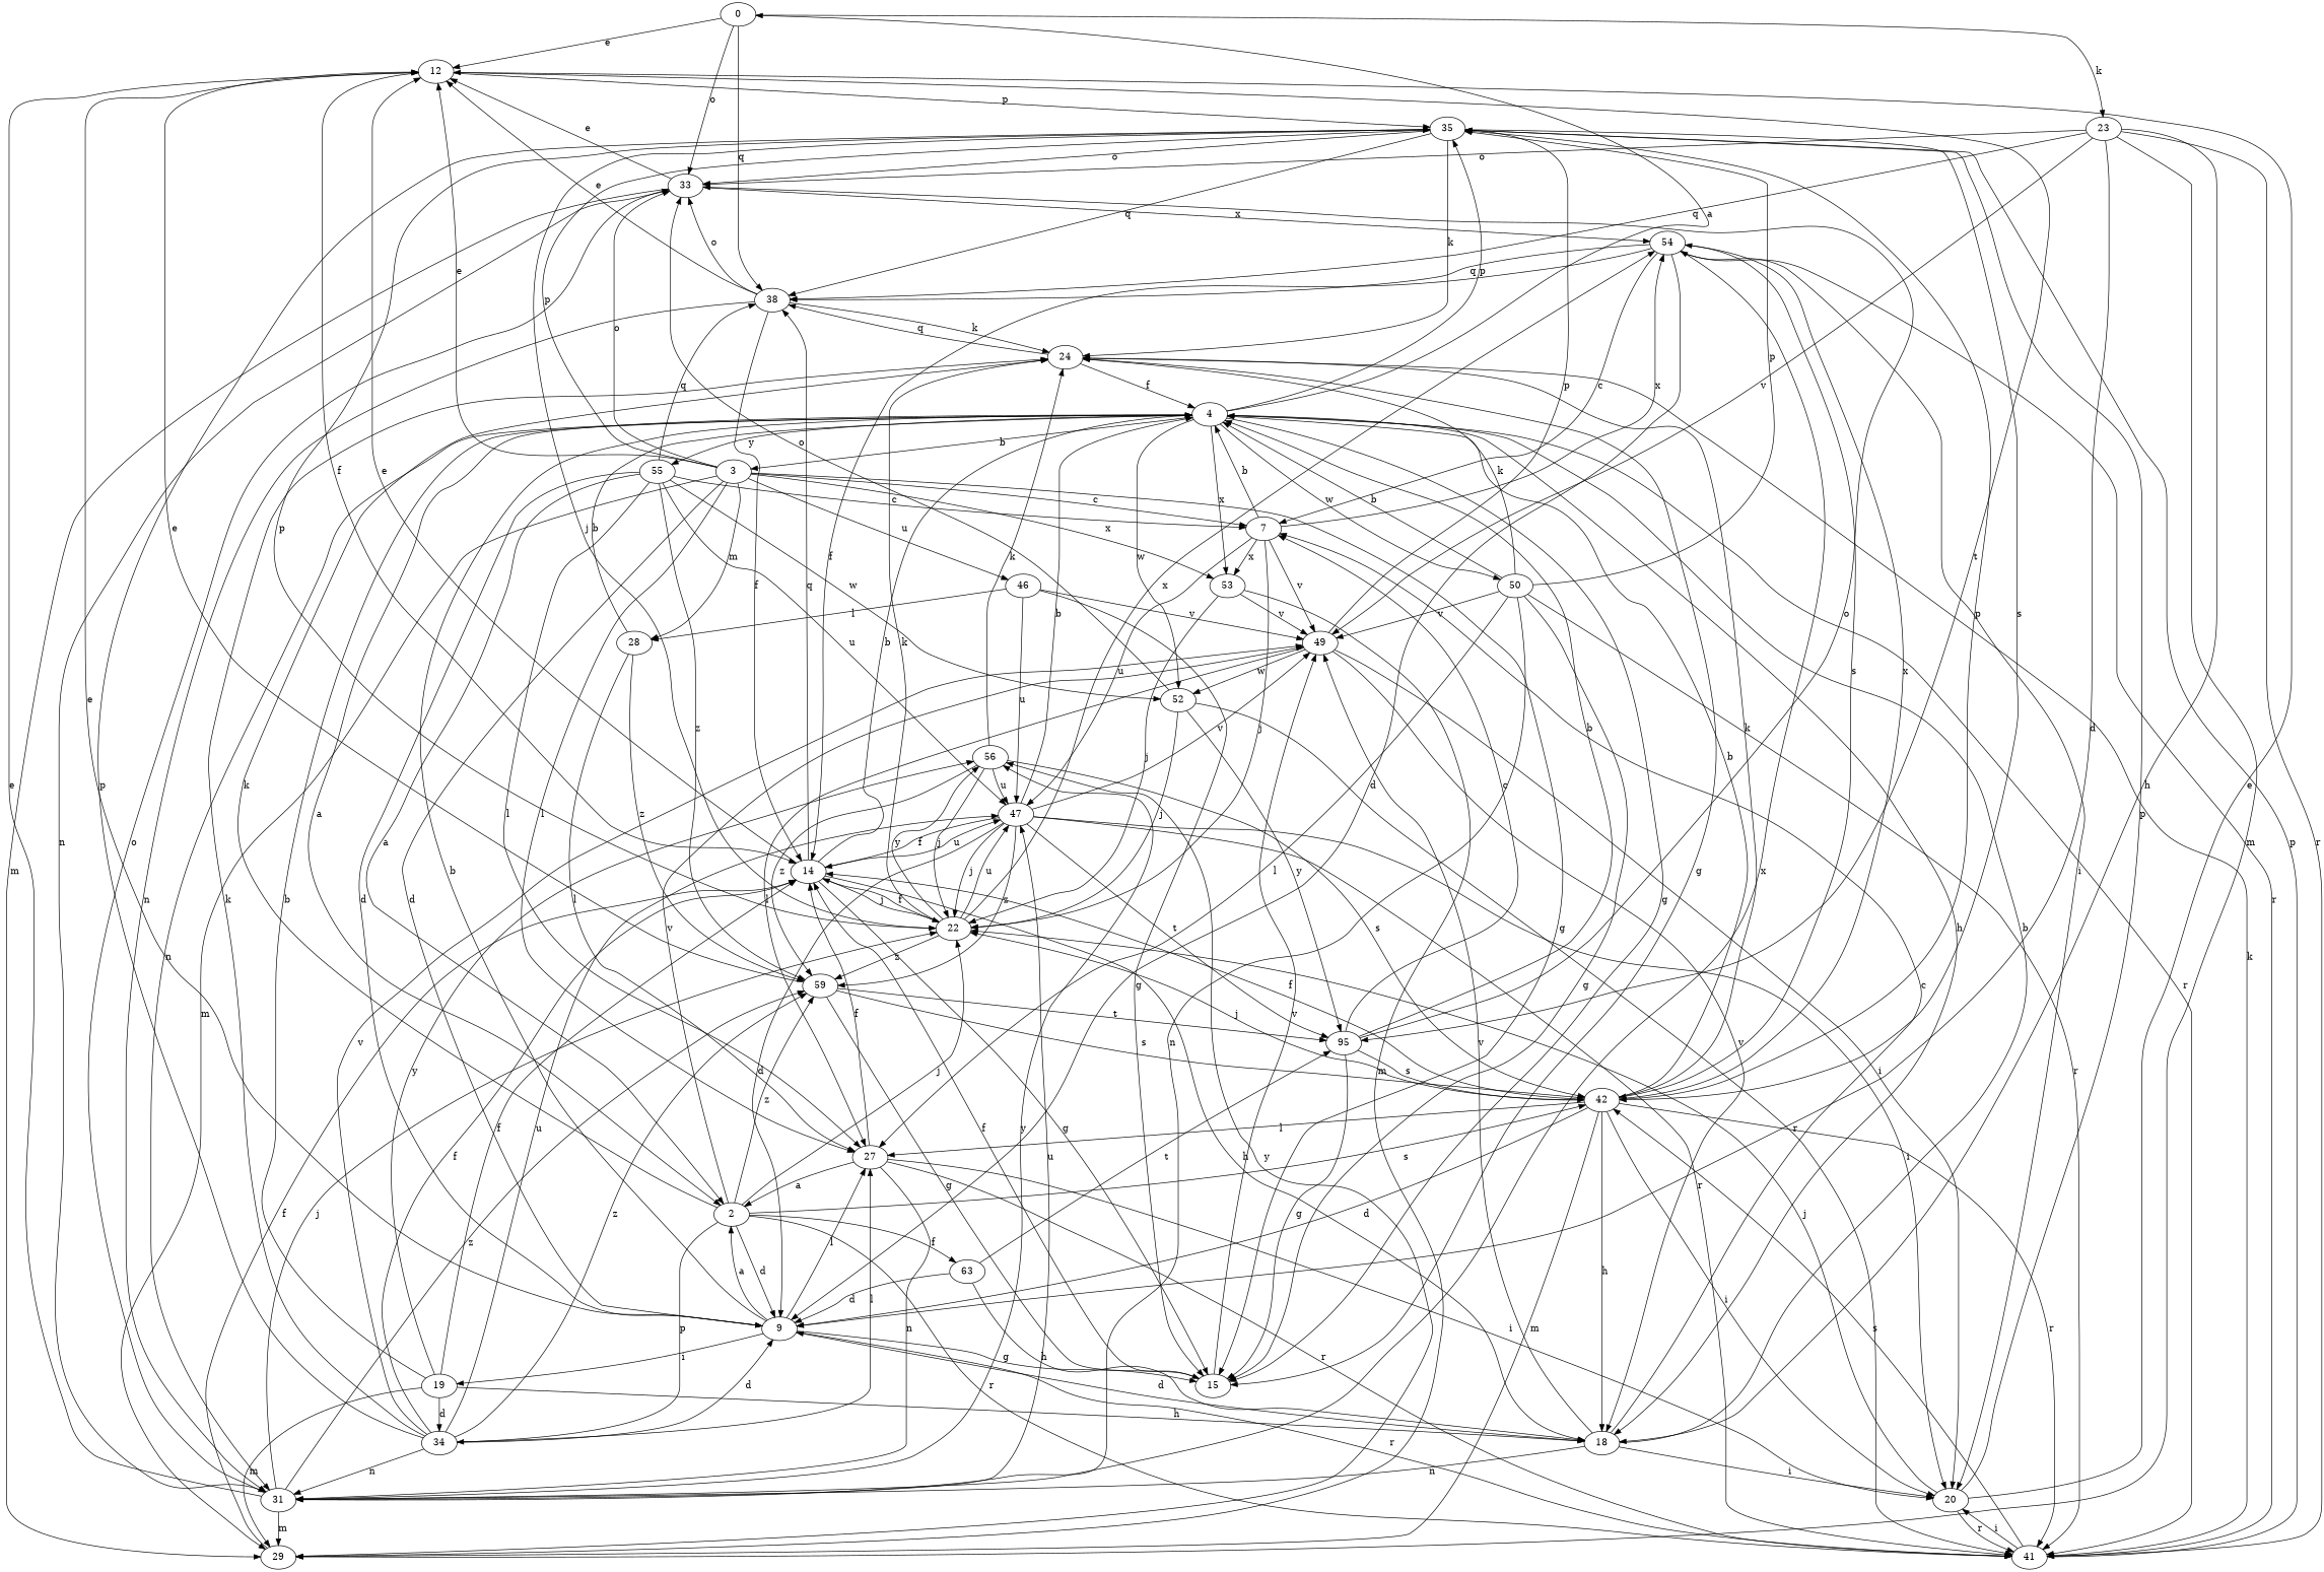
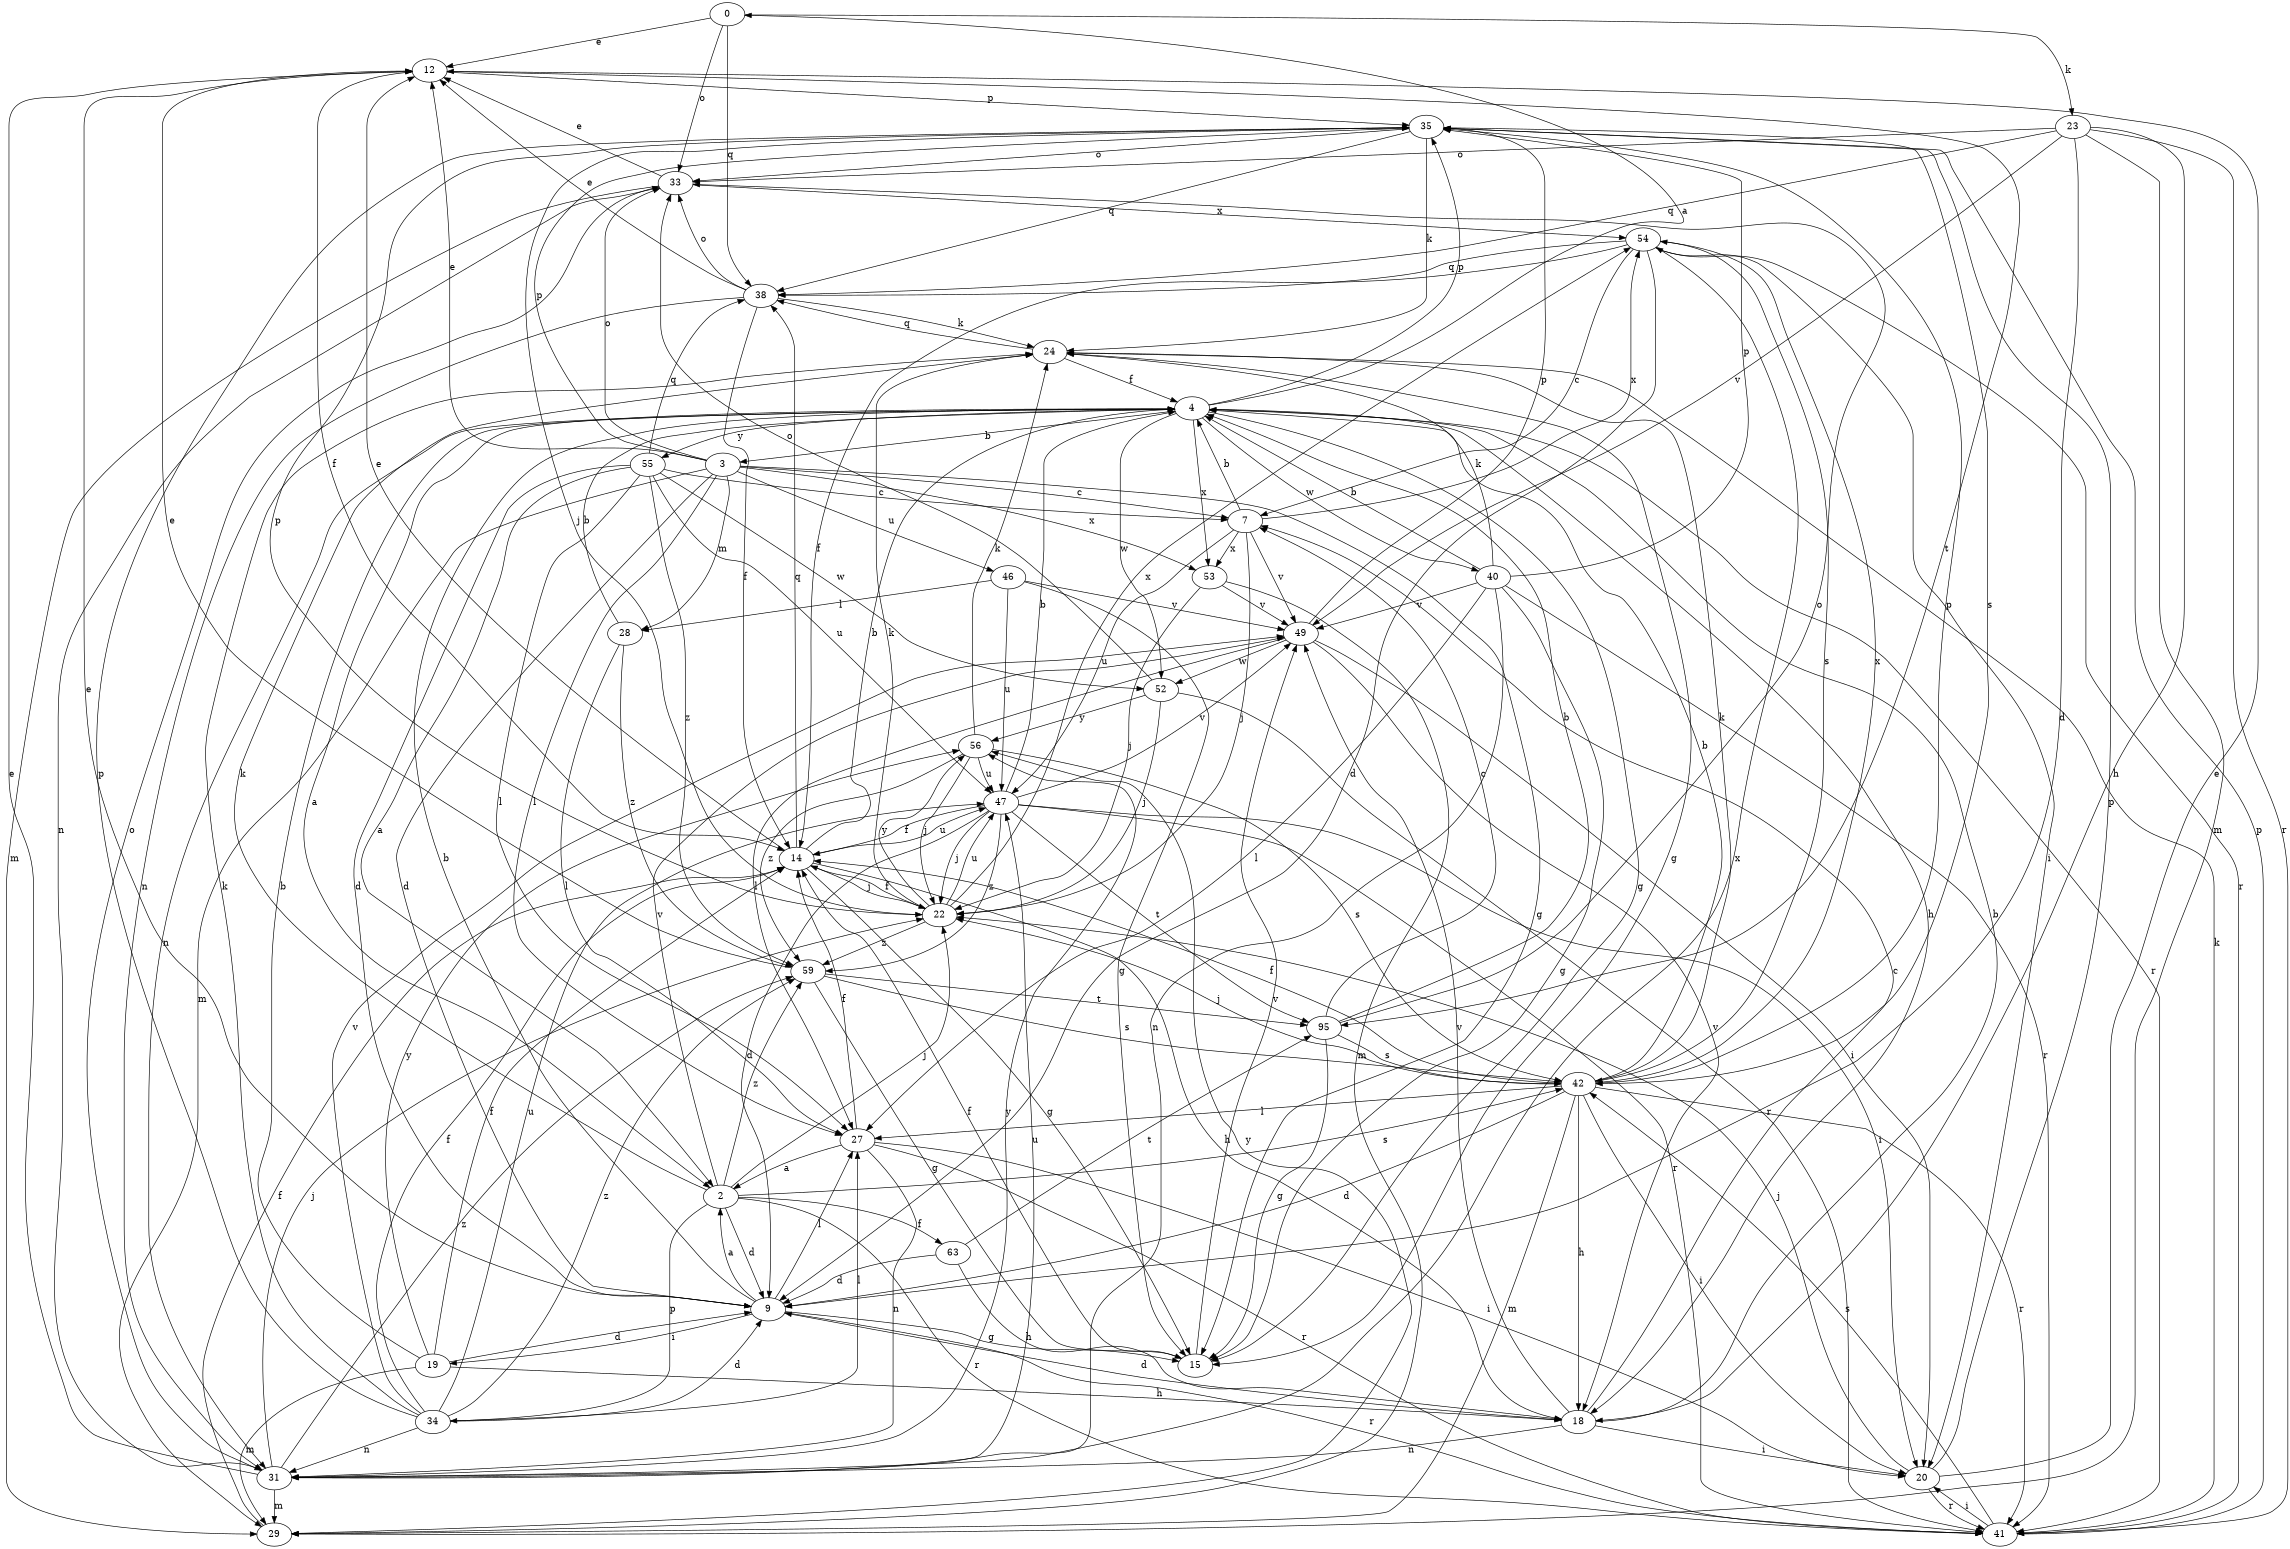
  strict digraph {
    0
    12
    23
    33
    38
    35
    14
    n8 [label=95]
    9
    41
    49
    29
    18
    31
    54
    24
    2
    n18 [label=63]
    22
    34
    42
    59
    15
    27
    4
    19
    47
    56
    20
    52
    3
    7
    28
    46
    53
-   50
+   50 [label=40]
    55
    0 -> 12 [label=e]
    0 -> 23 [label=k]
    0 -> 33 [label=o]
    0 -> 38 [label=q]
    12 -> 35 [label=p]
    12 -> 14 [label=f]
    12 -> n8 [label=t]
    23 -> 33 [label=o]
    23 -> 38 [label=q]
    23 -> 9 [label=d]
    23 -> 41 [label=r]
    23 -> 49 [label=v]
    23 -> 29 [label=m]
    23 -> 18 [label=h]
    33 -> 12 [label=e]
    33 -> 29 [label=m]
    33 -> 31 [label=n]
    33 -> 54 [label=x]
    38 -> 12 [label=e]
    38 -> 33 [label=o]
    38 -> 14 [label=f]
    38 -> 31 [label=n]
    38 -> 24 [label=k]
    35 -> 33 [label=o]
    35 -> 38 [label=q]
    35 -> 24 [label=k]
    35 -> 22 [label=j]
    35 -> 42 [label=s]
    14 -> 12 [label=e]
    14 -> 38 [label=q]
    14 -> 18 [label=h]
    14 -> 22 [label=j]
    14 -> 15 [label=g]
    14 -> 4 [label=b]
    14 -> 47 [label=u]
    n8 -> 33 [label=o]
    n8 -> 42 [label=s]
    n8 -> 15 [label=g]
    n8 -> 4 [label=b]
    n8 -> 7 [label=c]
    9 -> 12 [label=e]
    9 -> 41 [label=r]
    9 -> 2 [label=a]
    9 -> 15 [label=g]
    9 -> 27 [label=l]
    9 -> 4 [label=b]
    9 -> 19 [label=i]
    41 -> 35 [label=p]
    41 -> 24 [label=k]
    41 -> 42 [label=s]
    41 -> 20 [label=i]
    49 -> 35 [label=p]
    49 -> 18 [label=v]
    49 -> 27 [label=l]
    49 -> 20 [label=i]
    49 -> 52 [label=w]
    29 -> 14 [label=f]
    29 -> 56 [label=y]
    18 -> 9 [label=d]
    18 -> 49 [label=v]
    18 -> 31 [label=n]
    18 -> 4 [label=b]
    18 -> 20 [label=i]
    18 -> 7 [label=c]
    31 -> 12 [label=e]
    31 -> 33 [label=o]
    31 -> 29 [label=m]
    31 -> 54 [label=x]
    31 -> 22 [label=j]
    31 -> 59 [label=z]
    31 -> 47 [label=u]
    31 -> 56 [label=y]
    54 -> 38 [label=q]
    54 -> 14 [label=f]
    54 -> 9 [label=d]
    54 -> 41 [label=r]
    54 -> 42 [label=s]
    54 -> 20 [label=i]
    54 -> 7 [label=c]
    24 -> 38 [label=q]
    24 -> 15 [label=g]
    24 -> 4 [label=f]
    2 -> 9 [label=d]
    2 -> 41 [label=r]
    2 -> 49 [label=v]
    2 -> 24 [label=k]
    2 -> n18 [label=f]
    2 -> 22 [label=j]
    2 -> 34 [label=p]
    2 -> 42 [label=s]
    2 -> 59 [label=z]
    n18 -> n8 [label=t]
    n18 -> 9 [label=d]
    n18 -> 18 [label=h]
    22 -> 35 [label=p]
    22 -> 14 [label=f]
    22 -> 54 [label=x]
    22 -> 24 [label=k]
    22 -> 59 [label=z]
    22 -> 47 [label=u]
    22 -> 56 [label=y]
    34 -> 35 [label=p]
    34 -> 14 [label=f]
    34 -> 9 [label=d]
    34 -> 49 [label=v]
    34 -> 31 [label=n]
    34 -> 24 [label=k]
    34 -> 59 [label=z]
    34 -> 27 [label=l]
    34 -> 47 [label=u]
    42 -> 35 [label=p]
    42 -> 14 [label=f]
    42 -> 9 [label=d]
    42 -> 41 [label=r]
    42 -> 29 [label=m]
    42 -> 18 [label=h]
    42 -> 54 [label=x]
    42 -> 24 [label=k]
    42 -> 22 [label=j]
    42 -> 27 [label=l]
    42 -> 4 [label=b]
    42 -> 20 [label=i]
    59 -> 12 [label=e]
    59 -> n8 [label=t]
    59 -> 42 [label=s]
    59 -> 15 [label=g]
    15 -> 14 [label=f]
    15 -> 49 [label=v]
    27 -> 14 [label=f]
    27 -> 41 [label=r]
    27 -> 31 [label=n]
    27 -> 2 [label=a]
    27 -> 20 [label=i]
    4 -> 0 [label=a]
    4 -> 35 [label=p]
    4 -> 41 [label=r]
    4 -> 18 [label=h]
    4 -> 31 [label=n]
    4 -> 2 [label=a]
    4 -> 15 [label=g]
    4 -> 52 [label=w]
    4 -> 3 [label=b]
    4 -> 53 [label=x]
    4 -> 50 [label=w]
    4 -> 55 [label=y]
    19 -> 14 [label=f]
-   19 -> 34 [label=d]
+   19 -> 9 [label=d]
    19 -> 29 [label=m]
    19 -> 18 [label=h]
    19 -> 4 [label=b]
    19 -> 56 [label=y]
    47 -> 14 [label=f]
    47 -> n8 [label=t]
    47 -> 9 [label=d]
    47 -> 41 [label=r]
    47 -> 49 [label=v]
    47 -> 22 [label=j]
    47 -> 59 [label=z]
    47 -> 4 [label=b]
    47 -> 20 [label=i]
    56 -> 24 [label=k]
    56 -> 22 [label=j]
    56 -> 42 [label=s]
    56 -> 59 [label=z]
    56 -> 47 [label=u]
    20 -> 12 [label=e]
    20 -> 35 [label=p]
    20 -> 41 [label=r]
    20 -> 22 [label=j]
    52 -> 33 [label=o]
    52 -> 41 [label=r]
    52 -> 22 [label=j]
-   52 -> n8 [label=y]
+   52 -> 56 [label=y]
    3 -> 12 [label=e]
    3 -> 33 [label=o]
    3 -> 35 [label=p]
    3 -> 9 [label=d]
    3 -> 29 [label=m]
    3 -> 15 [label=g]
    3 -> 27 [label=l]
    3 -> 7 [label=c]
    3 -> 28 [label=m]
    3 -> 46 [label=u]
    3 -> 53 [label=x]
    7 -> 49 [label=v]
    7 -> 54 [label=x]
    7 -> 22 [label=j]
    7 -> 4 [label=b]
    7 -> 47 [label=u]
    7 -> 53 [label=x]
    28 -> 59 [label=z]
    28 -> 27 [label=l]
    28 -> 4 [label=b]
    46 -> 49 [label=v]
    46 -> 15 [label=g]
    46 -> 47 [label=u]
    46 -> 28 [label=l]
    53 -> 49 [label=v]
    53 -> 29 [label=m]
    53 -> 22 [label=j]
    50 -> 35 [label=p]
    50 -> 41 [label=r]
    50 -> 49 [label=v]
    50 -> 31 [label=n]
    50 -> 24 [label=k]
    50 -> 15 [label=g]
    50 -> 27 [label=l]
    50 -> 4 [label=b]
    55 -> 38 [label=q]
    55 -> 9 [label=d]
    55 -> 2 [label=a]
    55 -> 59 [label=z]
    55 -> 27 [label=l]
    55 -> 47 [label=u]
    55 -> 52 [label=w]
    55 -> 7 [label=c]
  }
